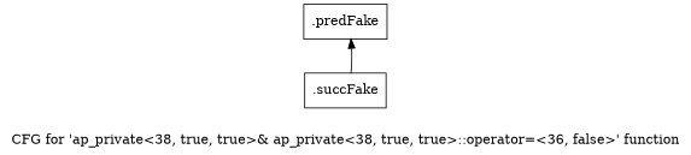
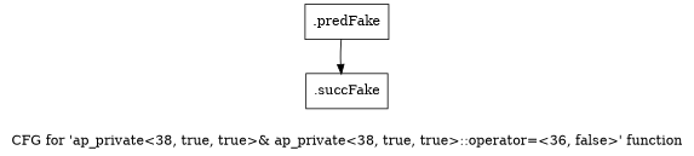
  digraph {
    label="CFG for 'ap_private\<38, true, true\>& ap_private\<38, true, true\>::operator=\<36, false\>' function"
    node [shape=record]
    n1 [label="{.predFake}"]
    n2 [filename="/mnt/xilinx/Vitis_HLS/2021.2/include/etc/ap_private.h" label="{.succFake}" linenumber=1486]
-   n2 -> n1 [execusionnum=5 filename="/mnt/xilinx/Vitis_HLS/2021.2/include/etc/ap_private.h"]
+   n1 -> n2 [execusionnum=5 filename="/mnt/xilinx/Vitis_HLS/2021.2/include/etc/ap_private.h"]
  }
